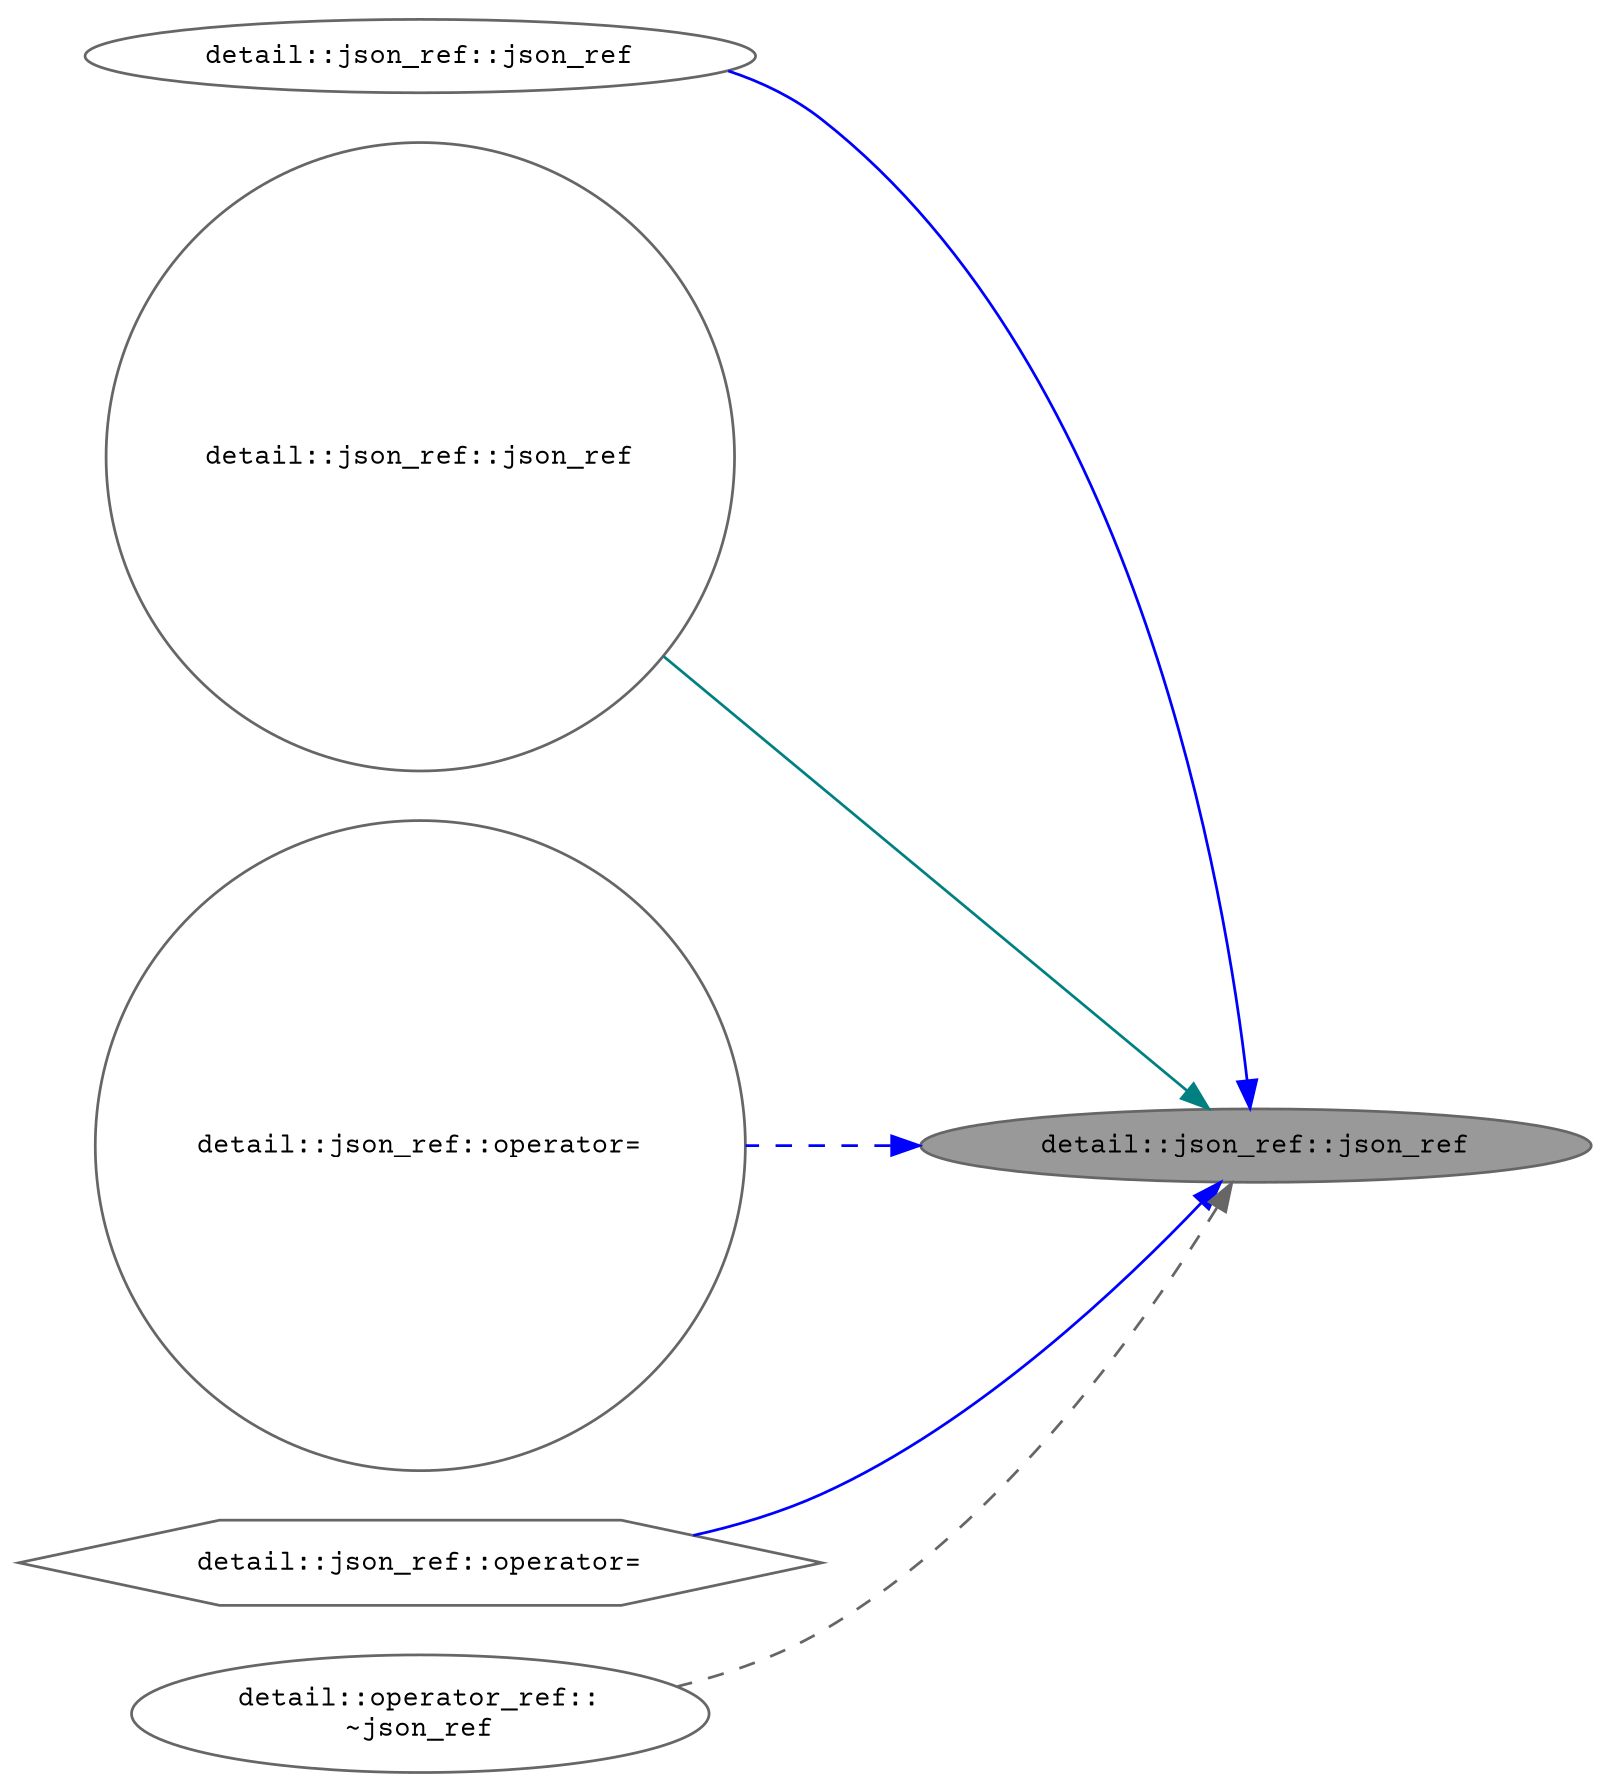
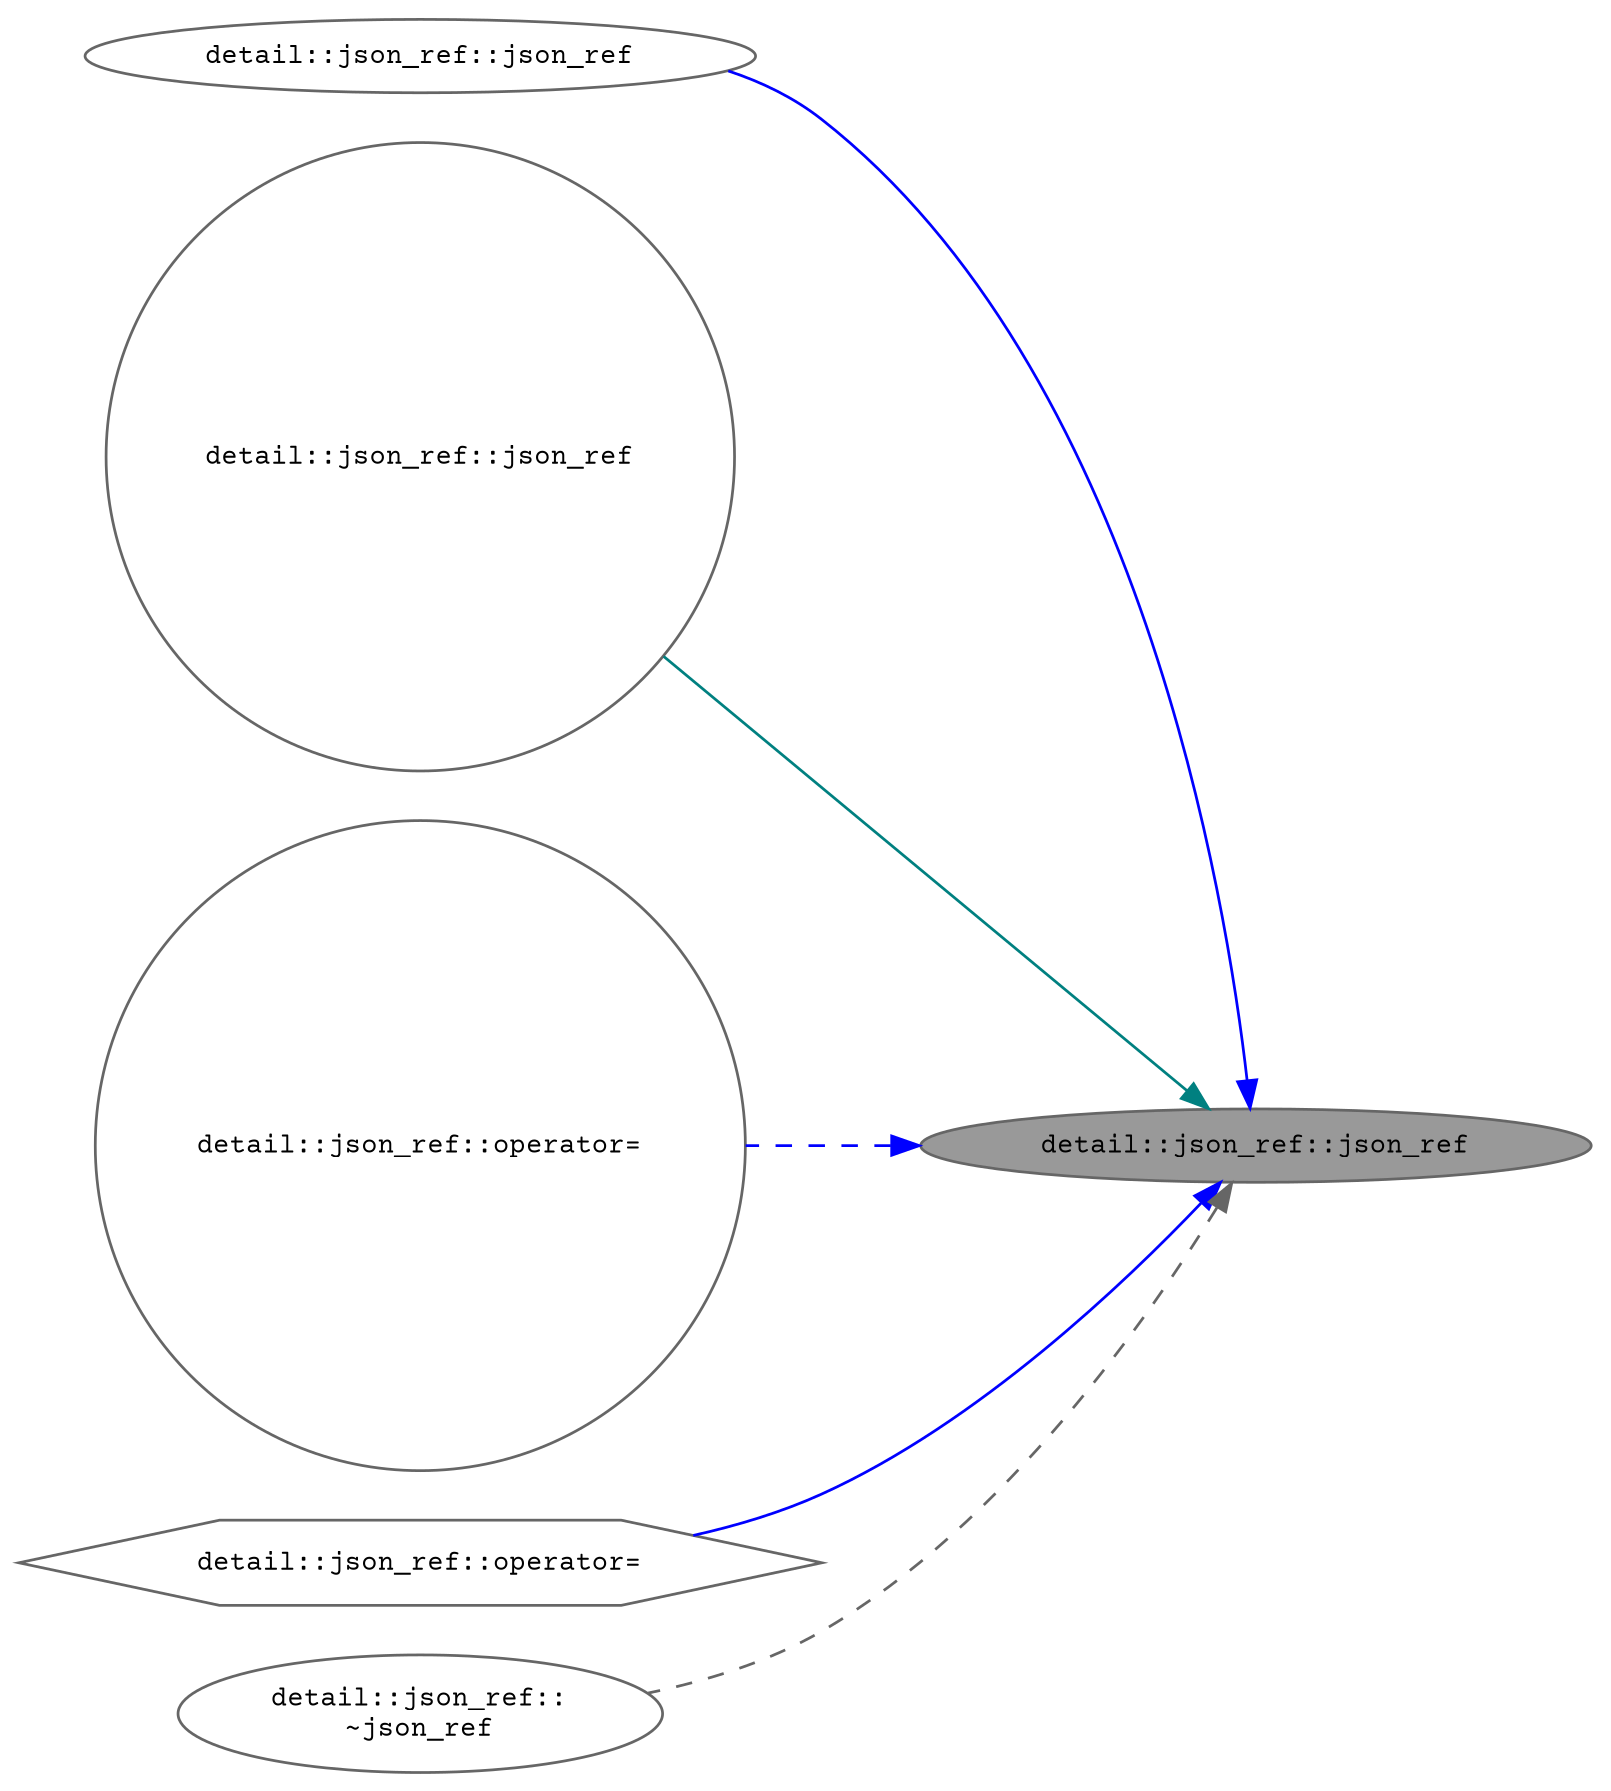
  digraph {
    rankdir=RL
    fontname="Courier Prime"
    node [color=grey40 fillcolor=white fontname="Courier Prime" fontsize=10 shape=ellipse style=filled]
    edge [color=blue dir=back fontname="Courier Prime" fontsize=10 labelfontname=Helvetica labelfontsize=10 style=solid]
    n1 [color=gray40 fillcolor=grey60 fontcolor=black height=0.2 label="detail::json_ref::json_ref" width=0.4]
    n2 [height=0.2 label="detail::json_ref::json_ref" width=0.4]
    n3 [height=0.2 label="detail::json_ref::json_ref" shape=circle width=0.4]
    n4 [height=0.2 label="detail::json_ref::operator=" shape=circle width=0.4]
    n5 [height=0.2 label="detail::json_ref::operator=" shape=hexagon width=0.4]
-   n6 [height=0.2 label="detail::operator_ref::\l~json_ref" width=0.4]
+   n6 [height=0.2 label="detail::json_ref::\l~json_ref" width=0.4]
    n1 -> n2
    n1 -> n3 [color=teal]
    n1 -> n4 [style=dashed]
    n1 -> n5
    n1 -> n6 [color=gray40 style=dashed]
  }
